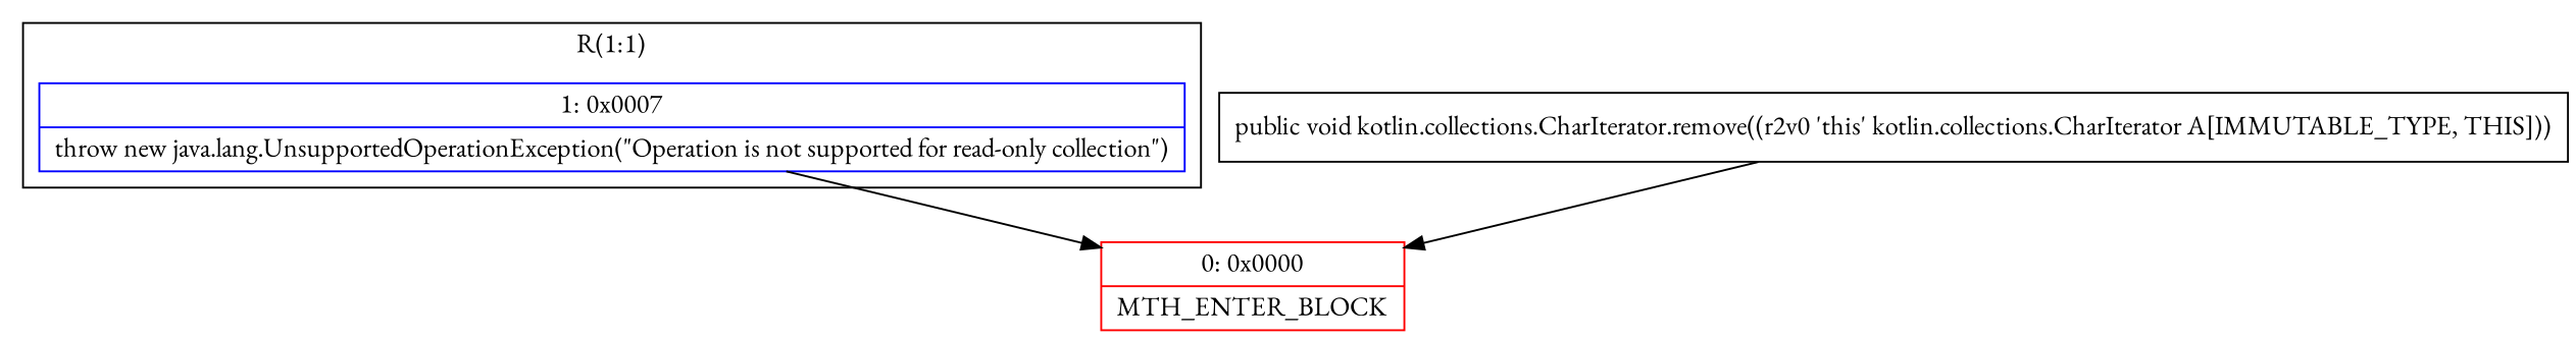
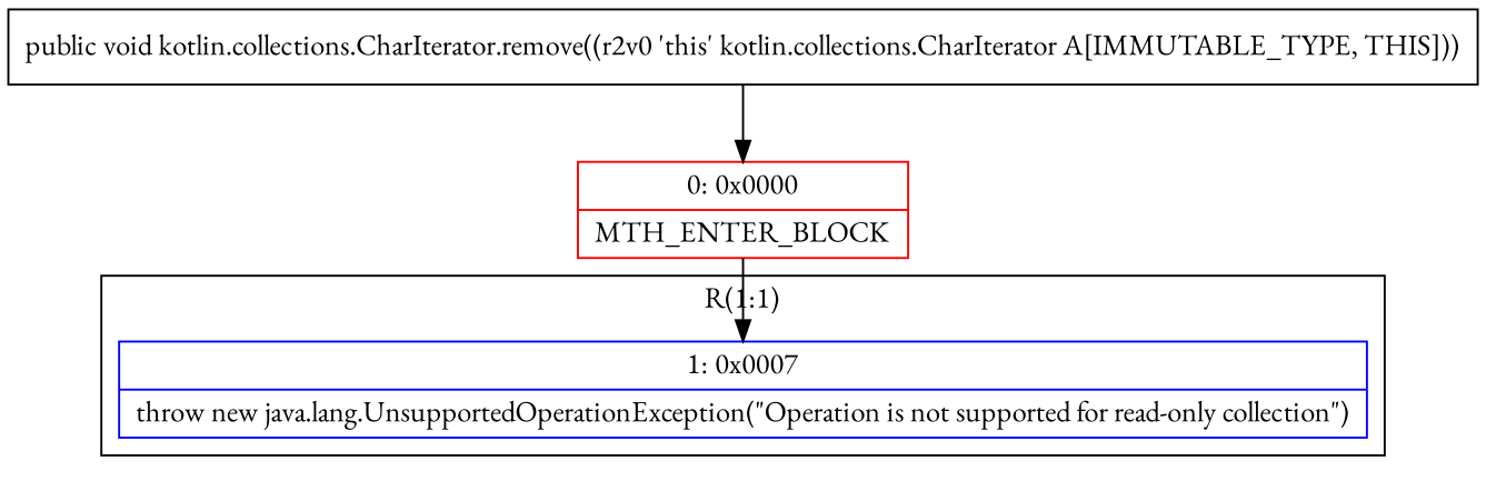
  digraph {
    fontname="EB Garamond"
    node [shape=record fontname="EB Garamond"]
    edge [fontname="EB Garamond"]
    n1 [color=blue label="{1\:\ 0x0007|throw new java.lang.UnsupportedOperationException(\"Operation is not supported for read\-only collection\")\l}"]
    n2 [color=red label="{0\:\ 0x0000|MTH_ENTER_BLOCK\l}"]
    n3 [label="{public void kotlin.collections.CharIterator.remove((r2v0 'this' kotlin.collections.CharIterator A[IMMUTABLE_TYPE, THIS])) }"]
    subgraph cluster_1 {
      label="R(1:1)"
      n1
    }
-   n1 -> n2
+   n2 -> n1
    n3 -> n2
  }
